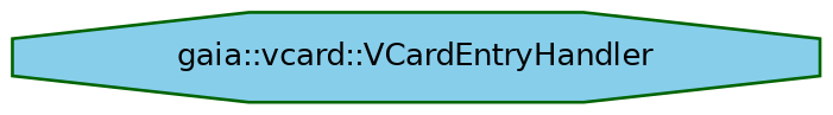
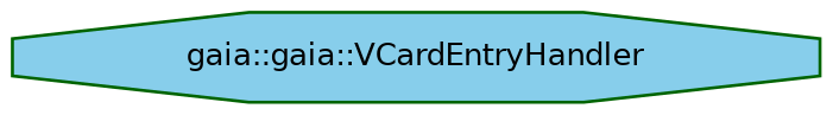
  digraph {
    rankdir=LR
-   n1 [color=darkgreen fillcolor=skyblue fontname=Helvetica fontsize=10 height=0.2 label="gaia::vcard::VCardEntryHandler" shape=octagon style=filled width=0.4]
+   n1 [color=darkgreen fillcolor=skyblue fontname=Helvetica fontsize=10 height=0.2 label="gaia::gaia::VCardEntryHandler" shape=octagon style=filled width=0.4]
  }
